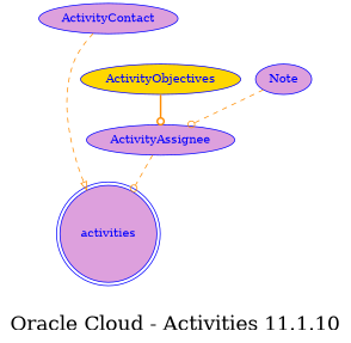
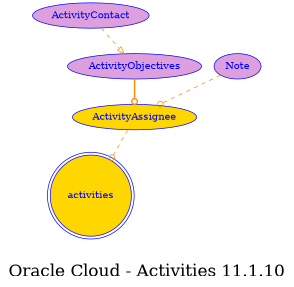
  digraph {
    fontsize=24
    label="Oracle Cloud - Activities 11.1.10"
    splines=true
    node [color=blue fillcolor=plum fontcolor=blue shape=ellipse style=filled]
    edge [arrowhead=odot arrowtail=none color=darkorange fontcolor=blue style=dashed]
-   activities [shape=doublecircle]
+   activities [fillcolor=gold shape=doublecircle]
    ActivityContact
    Note
-   ActivityAssignee
-   ActivityObjectives [fillcolor=gold]
-   ActivityContact -> activities [arrowhead=onormal]
+   ActivityAssignee [fillcolor=gold]
+   ActivityObjectives
+   ActivityContact -> ActivityObjectives [arrowhead=onormal]
    Note -> ActivityAssignee
    ActivityAssignee -> activities
    ActivityObjectives -> ActivityAssignee [style=bold]
  }
